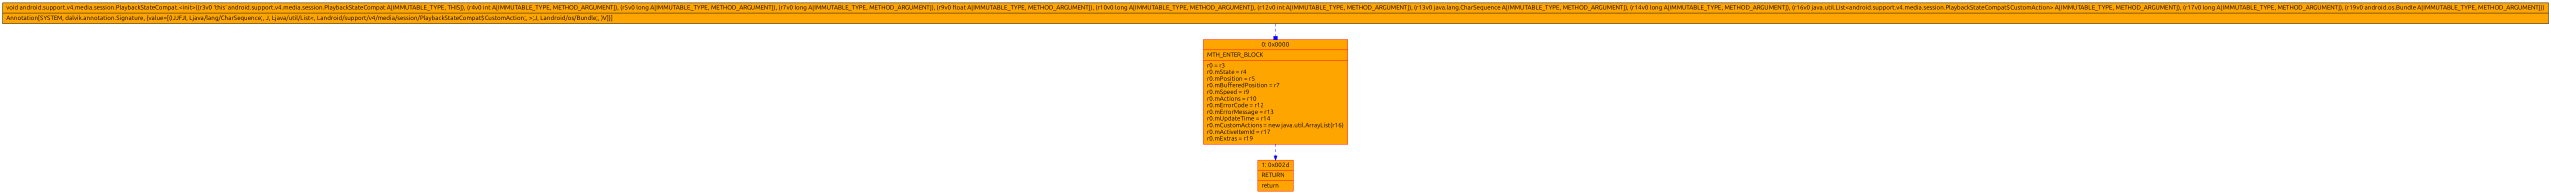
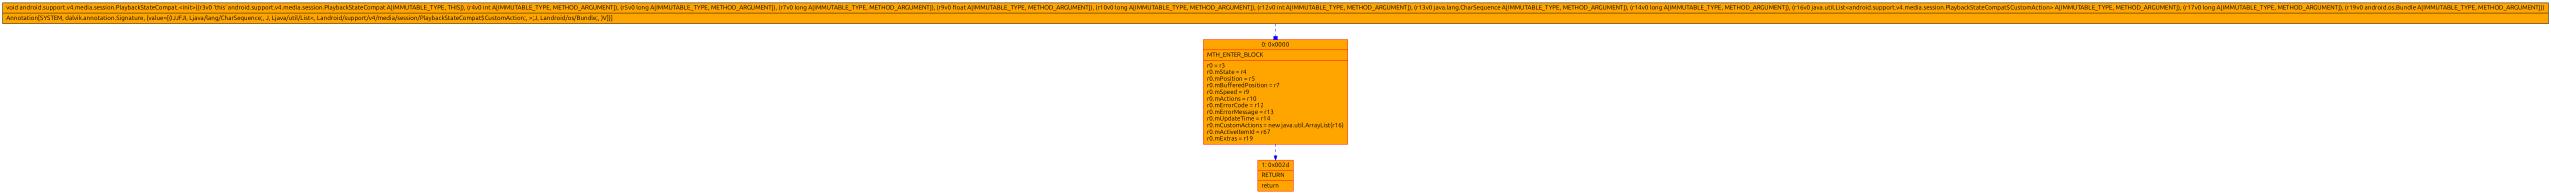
  digraph {
    fontname=Ubuntu
    node [shape=record style=filled fillcolor=orange color=red fontname=Ubuntu]
    edge [color=blue style=dashed fontname=Ubuntu]
-   n1 [label="{0\:\ 0x0000|MTH_ENTER_BLOCK\l|r0 = r3\lr0.mState = r4\lr0.mPosition = r5\lr0.mBufferedPosition = r7\lr0.mSpeed = r9\lr0.mActions = r10\lr0.mErrorCode = r12\lr0.mErrorMessage = r13\lr0.mUpdateTime = r14\lr0.mCustomActions = new java.util.ArrayList(r16)\lr0.mActiveItemId = r17\lr0.mExtras = r19\l}"]
+   n1 [label="{0\:\ 0x0000|MTH_ENTER_BLOCK\l|r0 = r3\lr0.mState = r4\lr0.mPosition = r5\lr0.mBufferedPosition = r7\lr0.mSpeed = r9\lr0.mActions = r10\lr0.mErrorCode = r12\lr0.mErrorMessage = r13\lr0.mUpdateTime = r14\lr0.mCustomActions = new java.util.ArrayList(r16)\lr0.mActiveItemId = r67\lr0.mExtras = r19\l}"]
    n2 [label="{1\:\ 0x002d|RETURN\l|return\l}"]
    n3 [label="{void android.support.v4.media.session.PlaybackStateCompat.\<init\>((r3v0 'this' android.support.v4.media.session.PlaybackStateCompat A[IMMUTABLE_TYPE, THIS]), (r4v0 int A[IMMUTABLE_TYPE, METHOD_ARGUMENT]), (r5v0 long A[IMMUTABLE_TYPE, METHOD_ARGUMENT]), (r7v0 long A[IMMUTABLE_TYPE, METHOD_ARGUMENT]), (r9v0 float A[IMMUTABLE_TYPE, METHOD_ARGUMENT]), (r10v0 long A[IMMUTABLE_TYPE, METHOD_ARGUMENT]), (r12v0 int A[IMMUTABLE_TYPE, METHOD_ARGUMENT]), (r13v0 java.lang.CharSequence A[IMMUTABLE_TYPE, METHOD_ARGUMENT]), (r14v0 long A[IMMUTABLE_TYPE, METHOD_ARGUMENT]), (r16v0 java.util.List\<android.support.v4.media.session.PlaybackStateCompat$CustomAction\> A[IMMUTABLE_TYPE, METHOD_ARGUMENT]), (r17v0 long A[IMMUTABLE_TYPE, METHOD_ARGUMENT]), (r19v0 android.os.Bundle A[IMMUTABLE_TYPE, METHOD_ARGUMENT]))  | Annotation[SYSTEM, dalvik.annotation.Signature, \{value=[(IJJFJI, Ljava\/lang\/CharSequence;, J, Ljava\/util\/List\<, Landroid\/support\/v4\/media\/session\/PlaybackStateCompat$CustomAction;, \>;J, Landroid\/os\/Bundle;, )V]\}]\l}" color=black]
    n1 -> n2 [arrowhead=normal]
    n3 -> n1 [arrowhead=box]
  }
